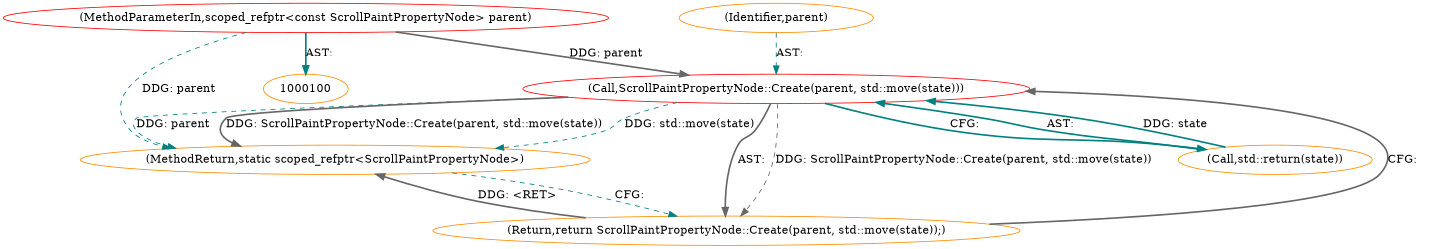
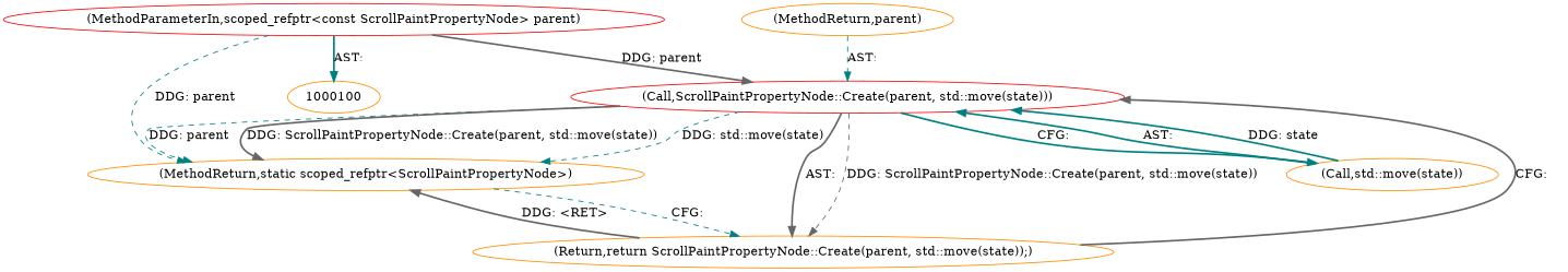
  digraph {
    node [color=darkorange]
    edge [color=teal style=bold]
    n1 [color=red label="(MethodParameterIn,scoped_refptr<const ScrollPaintPropertyNode> parent)"]
    n2 [color=red label="(Call,ScrollPaintPropertyNode::Create(parent, std::move(state)))"]
    n3 [label="(MethodReturn,static scoped_refptr<ScrollPaintPropertyNode>)"]
    1000100
    n5 [label="(Return,return ScrollPaintPropertyNode::Create(parent, std::move(state));)"]
-   n6 [label="(Call,std::return(state))"]
-   n7 [label="(Identifier,parent)"]
+   n6 [label="(Call,std::move(state))"]
+   n7 [label="(MethodReturn,parent)"]
    n1 -> n2 [color=gray40 label="DDG: parent"]
    n1 -> n3 [label="DDG: parent" style=dashed]
    n1 -> 1000100 [label="AST: "]
    n2 -> n3 [label="DDG: std::move(state)" style=dashed]
    n2 -> n3 [label="DDG: parent" style=dashed]
    n2 -> n3 [color=gray40 label="DDG: ScrollPaintPropertyNode::Create(parent, std::move(state))"]
    n2 -> n5 [color=gray40 label="AST: "]
    n2 -> n5 [color=gray40 label="DDG: ScrollPaintPropertyNode::Create(parent, std::move(state))" style=dashed]
    n2 -> n6 [label="CFG: "]
    n3 -> n5 [label="CFG: " style=dashed]
    n5 -> n2 [color=gray40 label="CFG: "]
    n5 -> n3 [color=gray40 label="DDG: <RET>"]
    n6 -> n2 [label="AST: "]
    n6 -> n2 [label="DDG: state"]
    n7 -> n2 [label="AST: " style=dashed]
  }
